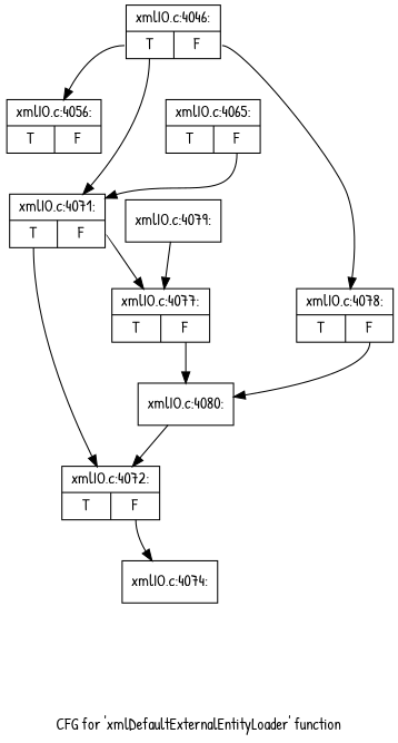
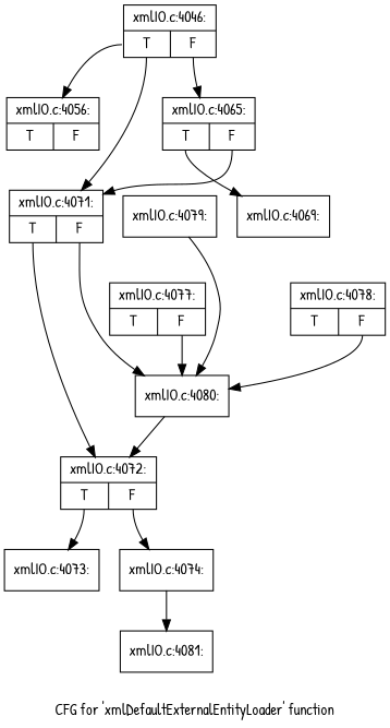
  digraph {
    fontname="Patrick Hand"
    label="CFG for 'xmlDefaultExternalEntityLoader' function"
    node [fontname="Patrick Hand" shape=record]
    edge [fontname="Patrick Hand" tailport=s0]
    n1 [label="{xmlIO.c:4046:|{<s0>T|<s1>F}}"]
    n2 [label="{xmlIO.c:4056:|{<s0>T|<s1>F}}"]
    n3 [label="{xmlIO.c:4065:|{<s0>T|<s1>F}}"]
    n4 [label="{xmlIO.c:4071:|{<s0>T|<s1>F}}"]
+   n5 [label="{xmlIO.c:4069:}"]
    n6 [label="{xmlIO.c:4072:|{<s0>T|<s1>F}}"]
    n7 [label="{xmlIO.c:4077:|{<s0>T|<s1>F}}"]
+   n8 [label="{xmlIO.c:4081:}"]
+   n9 [label="{xmlIO.c:4073:}"]
    n10 [label="{xmlIO.c:4074:}"]
    n11 [label="{xmlIO.c:4080:}"]
    n12 [label="{xmlIO.c:4078:|{<s0>T|<s1>F}}"]
    n13 [label="{xmlIO.c:4079:}"]
    n1 -> n2
-   n1 -> n12 [tailport=s1]
+   n1 -> n3 [tailport=s1]
    n1 -> n4
    n3 -> n4 [tailport=s1]
+   n3 -> n5
    n4 -> n6
-   n4 -> n7 [tailport=s1]
+   n4 -> n11 [tailport=s1]
+   n6 -> n9
    n6 -> n10 [tailport=s1]
    n7 -> n11 [tailport=s1]
+   n10 -> n8
    n11 -> n6
    n12 -> n11 [tailport=s1]
-   n13 -> n7
+   n13 -> n11
  }
